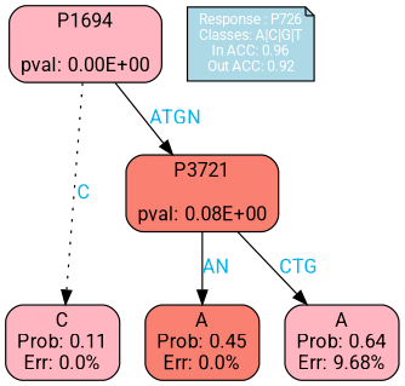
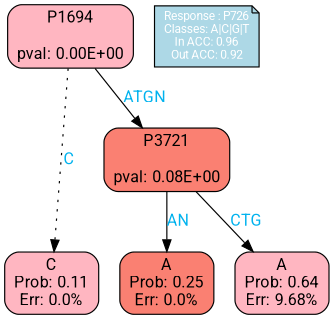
  digraph {
    fontname=Roboto
    ranksep=equally
    splines=polylines
    node [color=black fillcolor=lightpink fontname=Roboto shape=box style="filled, rounded"]
    edge [fontcolor=deepskyblue2 fontname=Roboto style=solid]
-   n1 [fillcolor=salmon label="A\nProb: 0.45\nErr: 0.0%"]
+   n1 [fillcolor=salmon label="A\nProb: 0.25\nErr: 0.0%"]
    n2 [label="A\nProb: 0.64\nErr: 9.68%"]
    n3 [label="C\nProb: 0.11\nErr: 0.0%"]
    n4 [align=left fillcolor=lightblue fontcolor=white fontsize=10 label="Response : P726\nClasses: A|C|G|T\nIn ACC: 0.96\nOut ACC: 0.92\n" shape=note style=filled]
    n5 [label="P1694\n\npval: 0.00E+00"]
    n6 [fillcolor=salmon label="P3721\n\npval: 0.08E+00"]
    subgraph sub_1 {
      rank=same
      n1
      n2
      n3
    }
    subgraph sub_2 {
      rank=same
      n4
      n5
    }
    n5 -> n3 [label=C style=dotted]
    n5 -> n6 [label=ATGN]
    n6 -> n1 [label=AN]
    n6 -> n2 [label=CTG]
  }
